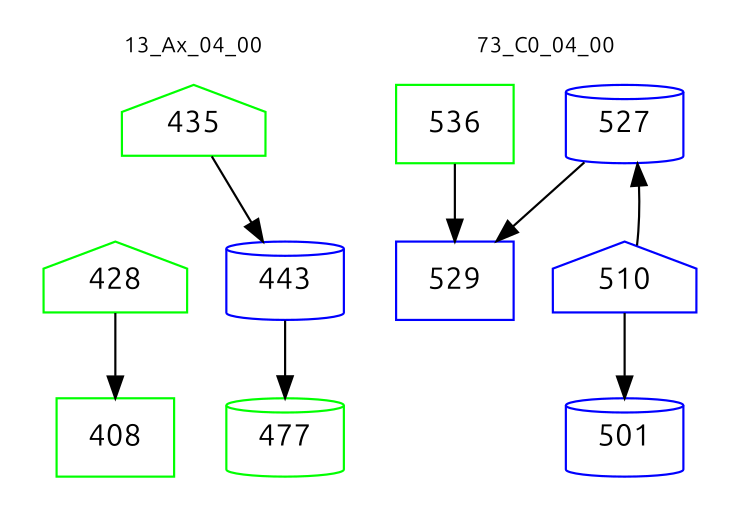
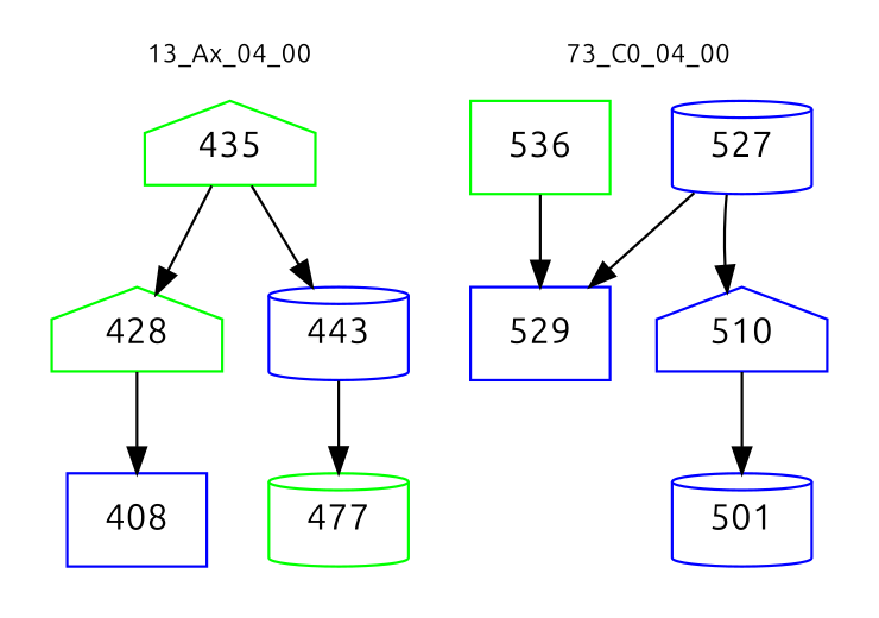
  digraph {
    fontname=Ubuntu
    node [color=blue fontname=Ubuntu shape=cylinder]
    edge [color=black fontname=Ubuntu]
    n1 [color=green label=435 shape=house]
    n2 [color=green label=428 shape=house]
    n3 [label=443]
-   n4 [color=green label=408 shape=box]
+   n4 [label=408 shape=box]
    n5 [color=green label=477]
    n6 [label=527]
    n7 [label=510 shape=house]
    n8 [label=529 shape=box]
    n9 [label=501]
    n10 [color=green label=536 shape=box]
    subgraph cluster_1 {
      color=white
      fontsize=10
      label="13_Ax_04_00"
      n1
      n2
      n3
      n4
      n5
    }
    subgraph cluster_2 {
      color=white
      fontsize=10
      label="73_C0_04_00"
      n6
      n7
      n8
      n9
      n10
    }
+   n1 -> n2
    n1 -> n3
    n2 -> n4
    n3 -> n5
-   n7 -> n6
+   n6 -> n7
    n6 -> n8
    n7 -> n9
    n10 -> n8
  }
